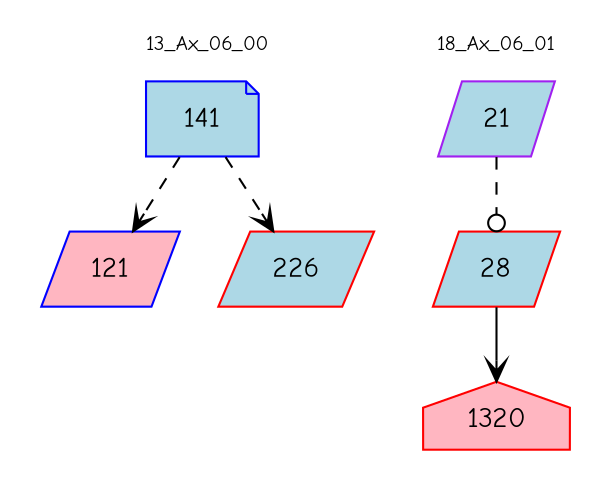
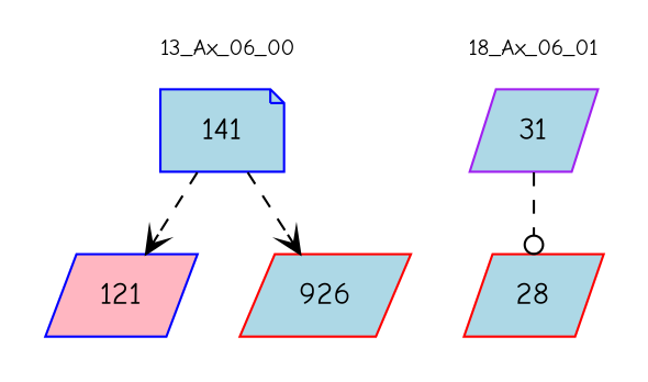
  digraph {
    fontname="Comic Neue"
    node [color=red fillcolor=lightblue fontname="Comic Neue" shape=parallelogram style=filled]
    edge [arrowhead=vee color=black fontname="Comic Neue" style=dashed]
    n1 [color=blue label=141 shape=note]
    n2 [color=blue fillcolor=lightpink label=121]
-   n3 [label=226]
+   n3 [label=926]
    n4 [label=28]
-   n5 [fillcolor=lightpink label=1320 shape=house]
-   n6 [color=purple label=21]
+   n6 [color=purple label=31]
    subgraph cluster_1 {
      color=white
      fontsize=10
      label="13_Ax_06_00"
      n1
      n2
      n3
    }
    subgraph cluster_2 {
      color=white
      fontsize=10
      label="18_Ax_06_01"
      n4
-     n5
      n6
    }
    n1 -> n2
    n1 -> n3
-   n4 -> n5 [style=solid]
    n6 -> n4 [arrowhead=odot]
  }
